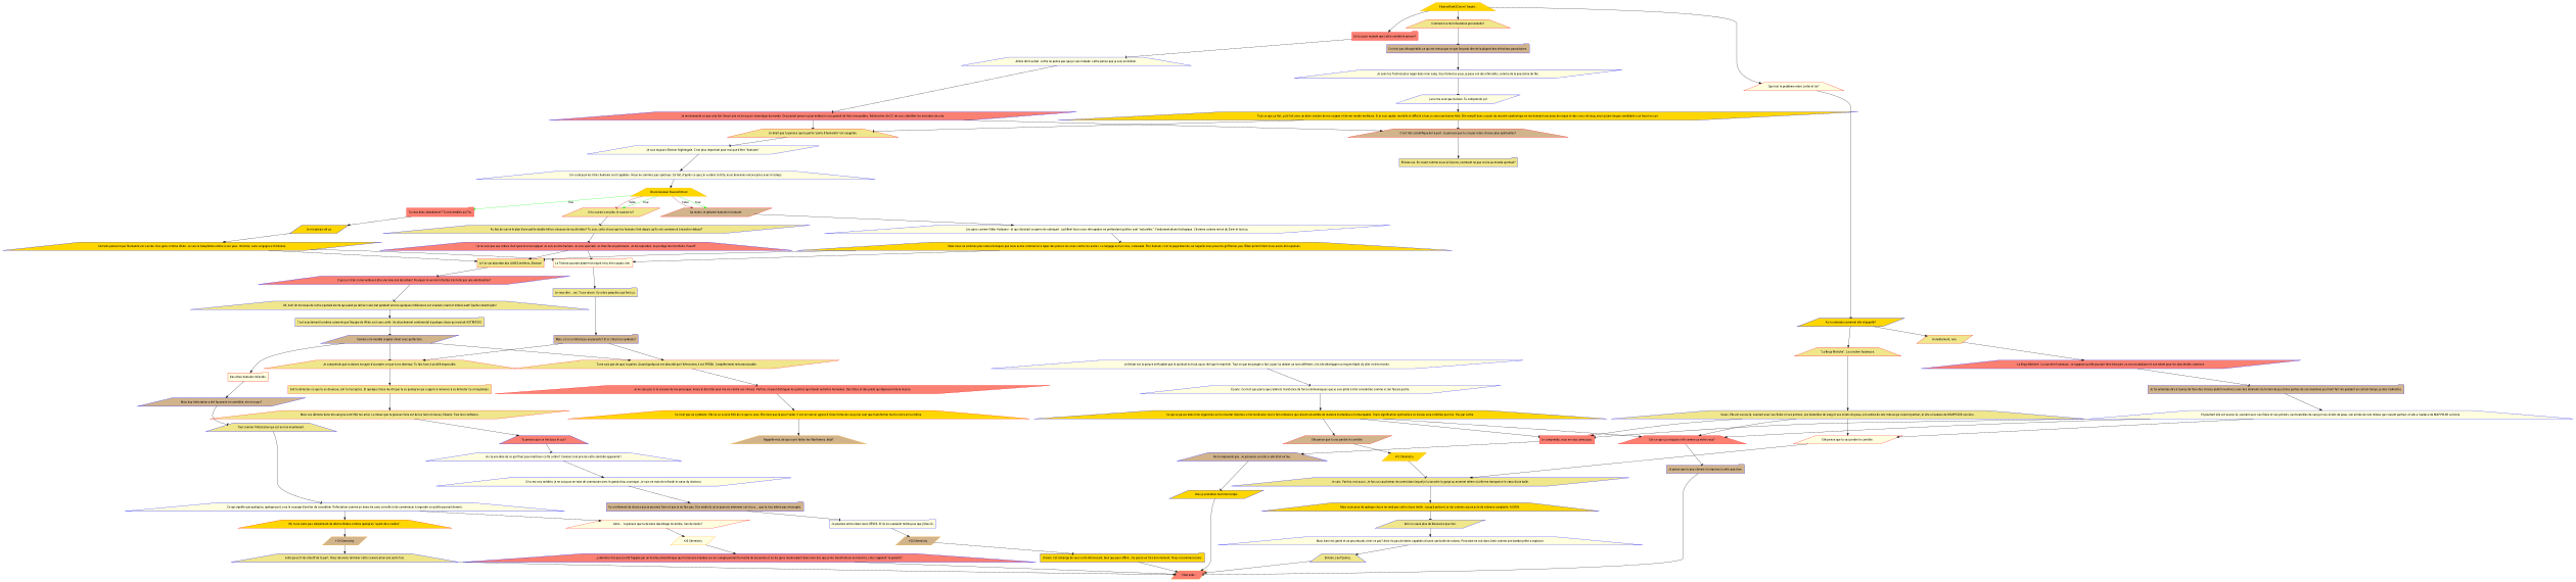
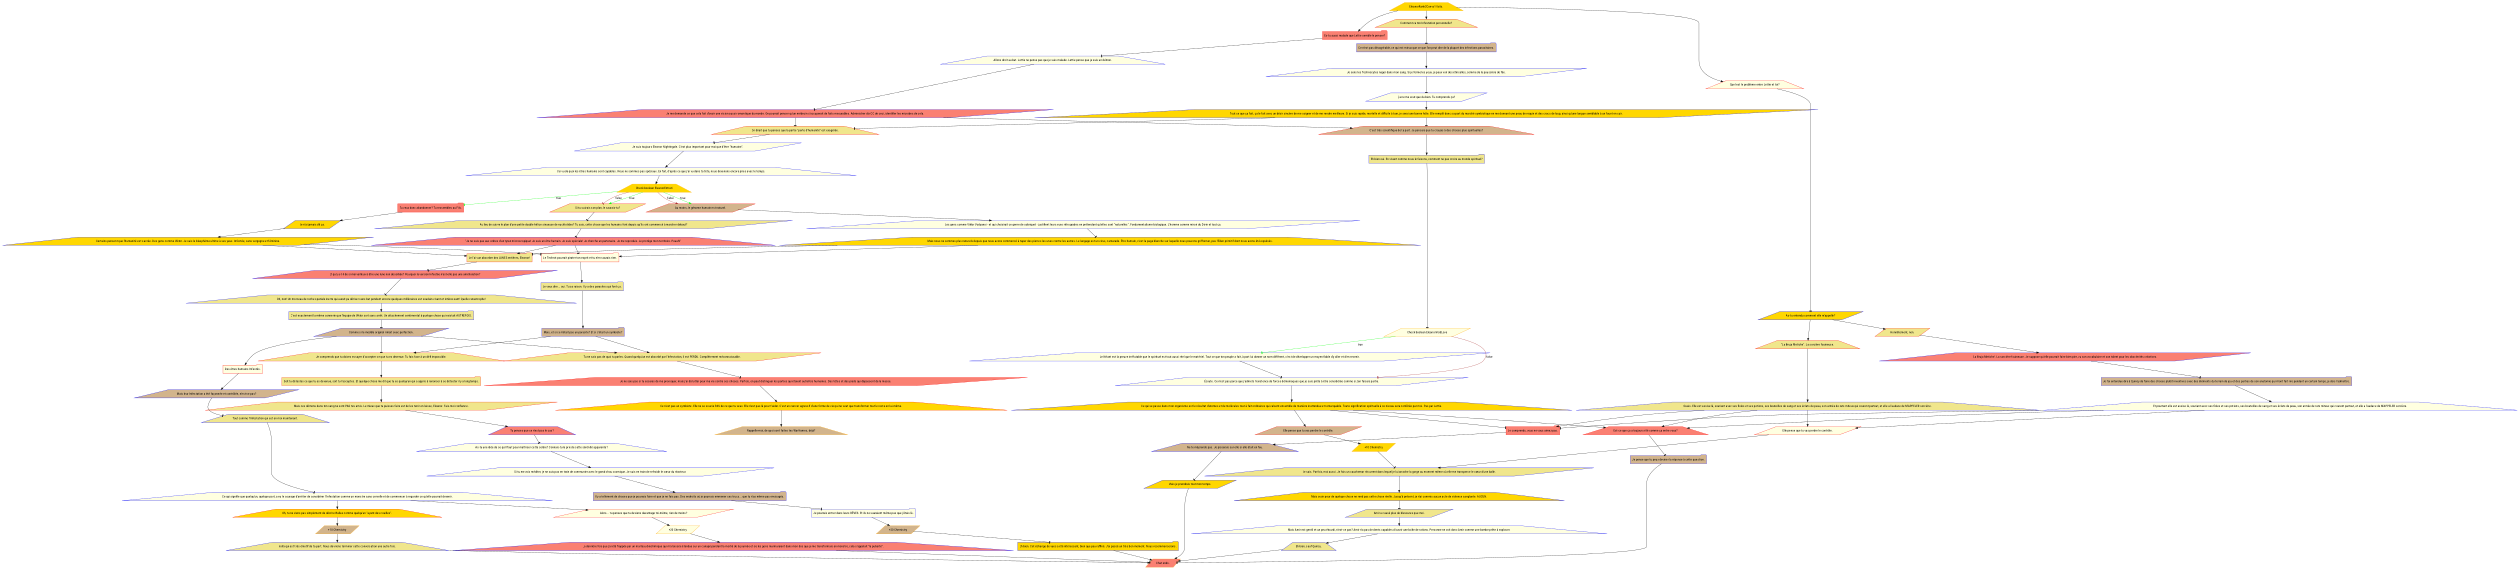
  digraph {
    fontname="Roboto Condensed"
    node [color=blue fillcolor=khaki fontname="Roboto Condensed" shape=parallelogram style=filled]
    edge [arrowhead=normal fontname="Roboto Condensed"]
-   "EleanorRank2Convo1 begins." [color=orange fillcolor=gold shape=trapezium]
+   "EleanorRank2Convo1 begins." [color=orange fillcolor=gold shape=trapezium label="EleanorRank2Convo1 faits."]
    n2 [color=red fillcolor=salmon label="Es-tu aussi malade que Lettie semble le penser?" shape=folder]
    n3 [color=red label="Comment va ton Infestation personnelle?" shape=trapezium]
    n4 [color=red fillcolor=lightyellow label="Quel est le problème entre Lettie et toi?" shape=trapezium]
    n5 [fillcolor=lightyellow label="Allons droit au but. Lettie ne pense pas que je suis malade. Lettie pense que je suis un démon." shape=trapezium]
    n6 [fillcolor=tan label="Ce n’est pas désagréable, ce qui est mieux que ce que l’on peut dire de la plupart des infections parasitaires." shape=folder]
    n7 [fillcolor=gold label="As-tu entendu comment elle m’appelle?"]
    n8 [fillcolor=salmon label="Je me demande ce que cela fait d'avoir une vision aussi romantique du monde. On pourrait penser qu'un médecin s'occuperait de faits mesurables. Administrer dix CC de ceci, identifier les microbes de cela."]
    n9 [fillcolor=lightyellow label="Je sens les Technocytes nager dans mon sang. Si je ferme les yeux, je peux voir des étincelles, comme de la poussière de fée."]
    n10 [color=red label="Honnêtement, non."]
    n11 [color=red label="\"La Bruja Metiche\". La sorcière fouineuse." shape=trapezium]
    n12 [color=red fillcolor=tan label="C'est très scientifique de ta part. Je pensais que tu croyais à des choses plus spirituelles?" shape=trapezium]
    n13 [color=red label="On dirait que tu penses que la partie \"perte d’humanité\" est exagérée." shape=trapezium]
    n14 [fillcolor=lightyellow label="Ça ne me veut que du bien. Tu comprends ça?"]
    n15 [fillcolor=salmon label="'La Bruja Metiche'. La sorcière fouineuse. Je suppose qu'elle pourrait faire bien pire, vu son vocabulaire et son talent pour les obscénités créatives."]
    n16 [label="Ouais. Elle est assise là, souriant avec ses fioles et ses potions, ses bouteilles de sang et ses éclats de peau, son armée de rats miteux qui courent partout, et elle a l'audace de M'APPELER sorcière." shape=trapezium]
    n17 [label="Eh bien oui. En vivant comme nous le faisons, comment ne pas croire au monde spirituel?" shape=folder]
    n18 [fillcolor=lightyellow label="Je suis toujours Eleanor Nightingale. C'est plus important pour moi que d'être \"humaine\"."]
    n19 [fillcolor=gold label="Tout ce que ça fait, ça le fait avec un désir sincère de me soigner et de me rendre meilleure. Si je suis rapide, mortelle et difficile à tuer, je serai une bonne hôte. Elle remplit donc sa part du marché symbiotique en me donnant une peau de requin et des crocs de loup, ainsi qu'une langue semblable à un fouet en cuir."]
    n20 [fillcolor=tan label="Je l'ai entendue dire à Quincy de faire des choses plutôt inventives avec des éléments du terrain de jeu et des parties de son anatomie qui m'ont fait rire pendant un certain temps, je dois l'admettre." shape=folder]
    n21 [color=red fillcolor=salmon label="Je comprends, vous ne vous aimez pas." shape=folder]
    n22 [color=red fillcolor=salmon label="Est-ce que ça a toujours été comme ça entre vous?" shape=trapezium]
    n23 [color=red fillcolor=lightyellow label="Elle pense que tu vas perdre le contrôle."]
+   n24 [color=orange fillcolor=lightyellow label="Check boolean EleanorVoidLove"]
    n25 [fillcolor=lightyellow label="J'ai vu de quoi les êtres humains sont capables. Nous ne sommes pas spéciaux. En fait, d'après ce que j'ai vu dans ta tête, nous devenons encore pires avec le temps." shape=trapezium]
    n26 [fillcolor=lightyellow label="Et pourtant elle est assise là, souriant avec ses fioles et ses potions, ses bouteilles de sang et ses éclats de peau, son armée de rats miteux qui courent partout, et elle a l'audace de M'APPELER sorcière." shape=trapezium]
    n27 [fillcolor=tan label="Ne te méprends pas. Je pisserais sur elle si elle était en feu." shape=trapezium]
    n28 [fillcolor=tan label="Je pense que tu peux deviner la réponse à cette question." shape=folder]
    n29 [label="Je sais. Parfois, moi aussi. Je fais un cauchemar récurrent dans lequel je lui arrache la gorge au moment même où elle me transperce le cœur d'une balle."]
    n30 [fillcolor=lightyellow label="Le Néant est la preuve irréfutable que le spirituel est tout aussi réel que le matériel. Tout ce que ton peuple a fait, à part lui donner un nom différent, c'est de développer un moyen fiable d'y aller et d'en revenir."]
    n31 [fillcolor=lightyellow label="Écoute. Ce n'est pas parce que j'admets l'existence de forces démoniaques que je suis prête à être considérée comme si j'en faisais partie."]
    n32 [color=orange fillcolor=gold label="Check boolean EleanorEntrati" shape=trapezium]
    n33 [fillcolor=gold label="Mais je prendrais tout mon temps."]
    "Chat ends." [color=orange fillcolor=salmon]
    n35 [fillcolor=gold label="Mais avoir peur de quelque chose ne rend pas cette chose réelle. Jusqu'à présent, je n'ai commis aucun acte de violence sanglante. AUCUN." shape=trapezium]
    n36 [fillcolor=gold label="Ce qui se passe dans mon organisme est le résultat d'atomes et de molécules tout à fait ordinaires qui valsent ensemble de manière inattendue et remarquable. Toute signification spirituelle à ce niveau sera conférée par moi. Pas par Lettie." shape=trapezium]
    n37 [color=red fillcolor=salmon label="Tu veux donc abandonner? Tu ressembles au Fils." shape=folder]
    n38 [color=red label="Si tu suivais son plan, le saurais-tu?"]
    n39 [color=red fillcolor=tan label="Au moins, le génome humain est naturel."]
    n40 [label="Amir a causé plus de blessures que moi."]
    n41 [color=red fillcolor=tan label="Elle pense que tu vas perdre le contrôle."]
    n42 [fillcolor=gold label="Je n'ai jamais dit ça."]
    n43 [label="Au lieu de suivre le plan d'une petite double hélice sinueuse de nucléotides? Tu sais, cette chose que les humains font depuis qu'ils ont commencé à marcher debout?"]
    n44 [fillcolor=lightyellow label="Les gens comme Viktor Vodyanoi - et qui choisirait ce genre de sobriquet - justifient leurs vues rétrogrades en prétendant qu'elles sont \"naturelles\". Fondamentalisme biologique. L'homme comme miroir du Divin et tout ça."]
    n45 [fillcolor=lightyellow label="Mais Amir est gentil et un peu étourdi, n'est-ce pas? Amir n'a pas de dents capables d'ouvrir une boîte de rations. Personne ne voit donc Amir comme une bombe prête à exploser." shape=trapezium]
    n46 [color=orange fillcolor=gold label="+10 Chemistry"]
    n47 [fillcolor=gold label="Certains pensent que l'humanité est sacrée. Des gens comme Viktor. Je suis le blasphème ultime à ses yeux. Infectée, sans vergogne et féminine."]
    n48 [fillcolor=salmon label="\"Je ne suis pas aux ordres d'un tyran microscopique! Je suis un être humain. Je suis spéciale! Je cherche un partenaire. Je me reproduis. Je protège mon territoire. Pouah!\"" shape=trapezium]
    n49 [fillcolor=gold label="Mais nous ne sommes plus naturels depuis que nous avons commencé à taper des pierres les unes contre les autres. Le langage est un virus, camarade. Être humain, c'est la page blanche sur laquelle nous pouvons griffonner, pas l'Éden primitif dont nous avons été expulsés." shape=trapezium]
    n50 [label="Eh bien, sauf Quincy." shape=trapezium]
    n51 [color=red fillcolor=lightyellow label="Le Techrot pourrait pirater ton esprit et tu n'en saurais rien." shape=folder]
    n52 [color=red label="Je l'ai vue absorber des LUNES entières, Eleanor!" shape=folder]
    n53 [label="Je veux dire... oui. Tu as raison. Il y a des parasites qui font ça." shape=folder]
    n54 [fillcolor=salmon label="Et qu'y a-t-il de si merveilleux à être une lune non absorbée? Pourquoi la version Infestée n'est-elle pas une amélioration?"]
    n55 [fillcolor=tan label="Mais, et si ce n'était pas un parasite? Et si c'était un symbiote?" shape=folder]
    n56 [label="Oh, non! Un morceau de roche spatiale inerte qui aurait pu dériver sans but pendant encore quelques millénaires est soudain vivant et intéressant! Quelle catastrophe!" shape=trapezium]
    n57 [color=red label="Tu ne sais pas de quoi tu parles. Quand quelqu'un est absorbé par l'Infestation, il est PERDU. Complètement méconnaissable."]
    n58 [color=red label="Je comprends que tu doives essayer d'accepter ce que tu es devenue. Tu fais face à un défi impossible." shape=trapezium]
    n59 [label="C'est exactement la même connerie que l'équipe de Viktor sort sans arrêt. Un attachement sentimental à quelque chose qui existait AUTREFOIS." shape=folder]
    n60 [color=red fillcolor=salmon label="Je ne sais pas si tu essaies de me provoquer, mais j'ai dû lutter pour ma vie contre ces choses. Parfois, on peut distinguer les parties qui étaient autrefois humaines. Des têtes et des pieds qui dépassent de la masse."]
    n61 [color=red label="Soit tu détestes ce que tu es devenue, soit tu l'acceptes. Et quelque chose me dit que tu es quelqu'un qui a appris à renoncer à se détester il y a longtemps." shape=folder]
    n62 [fillcolor=tan label="Comme si le modèle original rimait avec perfection."]
    n63 [color=red fillcolor=gold label="Ce n'est pas un symbiote. Elle ne se soucie PAS de ce que tu veux. Elle n'est pas là pour t'aider. C'est un cancer agressif d'une forme de vie qui ne veut que transformer tout le reste en lui-même." shape=trapezium]
    n64 [color=red label="Mais ces démons dans ton sang ne sont PAS tes amis. Le mieux que tu puisses faire est de les tenir en laisse, Eleanor. Fais-moi confiance."]
    n65 [color=red fillcolor=lightyellow label="Des êtres humains Infestés." shape=folder]
    n66 [color=orange fillcolor=tan label="Rappelle-moi, de quoi sont faites tes Warframes, déjà?" shape=trapezium]
    n67 [fillcolor=salmon label="Tu penses que ce n'est pas le cas?" shape=trapezium]
    n68 [fillcolor=lightyellow label="As-tu une idée de ce qu'il faut pour maîtriser cette colère? Connais-tu le prix de cette sérénité apparente?" shape=trapezium]
    n69 [fillcolor=tan label="Mais leur Infestation a été façonnée et contrôlée, n'est-ce pas?"]
    n70 [fillcolor=lightyellow label="Si tu me vois méditer, je ne suis pas en train de communier avec le grand chou cosmique. Je suis en train de refroidir le cœur du réacteur."]
    n71 [label="Tout comme l'Infestation qui est en moi maintenant." shape=trapezium]
    n72 [fillcolor=tan label="Il y a tellement de choses que je pourrais faire et que je ne fais pas. Des endroits où je pourrais emmener ces trucs... que tu n'as même pas envisagés." shape=folder]
    n73 [fillcolor=lightyellow label="Ce qui signifie que quelqu'un, quelque part, a eu le courage d'arrêter de considérer l'Infestation comme un monstre sans cervelle et de commencer à regarder ce qu'elle pourrait devenir." shape=trapezium]
    n74 [fillcolor=lightyellow label="Je pourrais entrer dans leurs RÊVES. Et ils ne sauraient même pas que j'étais là." shape=folder]
    n75 [color=red fillcolor=gold label="Oh, tu ne viens pas simplement de décrire Ballas comme quelqu'un \"ayant des couilles\"." shape=trapezium]
    n76 [color=red fillcolor=lightyellow label="Alors... tu penses que tu deviens davantage toi-même, rien de moins?"]
    n77 [color=orange fillcolor=tan label="+20 Chemistry"]
    n78 [color=orange fillcolor=tan label="+10 Chemistry"]
    n79 [color=orange fillcolor=lightyellow label="+20 Chemistry"]
    n80 [fillcolor=gold label="Eh bien. Cet échange de vues a été intéressant, bien que peu raffiné. J'ai passé un très bon moment. Nous recommencerons." shape=folder]
    n81 [label="Voilà qui est très émotif de ta part. Nous devrions terminer cette conversation une autre fois." shape=trapezium]
    n82 [fillcolor=salmon label="La dernière fois que j'ai été frappée par un marteau biochimique qui m'a laissée étendue sur un canapé pendant la moitié de la journée et où les gens murmuraient dans mon dos que je me transformais en monstre, cela s'appelait \"la puberté\"." shape=trapezium]
    "EleanorRank2Convo1 begins." -> n2
    "EleanorRank2Convo1 begins." -> n3
    "EleanorRank2Convo1 begins." -> n4
    n2 -> n5 [arrowhead=tee]
    n3 -> n6 [arrowhead=tee]
    n4 -> n7 [arrowhead=tee]
    n5 -> n8 [arrowhead=tee]
    n6 -> n9
    n7 -> n10
    n7 -> n11
    n8 -> n12
    n8 -> n13 [arrowhead=tee]
    n9 -> n14 [arrowhead=tee]
    n10 -> n15
    n11 -> n16
    n12 -> n17
    n13 -> n18 [arrowhead=tee]
    n14 -> n19
    n15 -> n20 [arrowhead=tee]
    n16 -> n21
    n16 -> n22
    n16 -> n23
+   n17 -> n24 [arrowhead=tee]
    n18 -> n25
    n19 -> n12 [arrowhead=tee]
    n19 -> n13 [arrowhead=tee]
    n20 -> n26
    n21 -> n27
    n22 -> n28 [arrowhead=tee]
    n23 -> n29
+   n24 -> n30 [arrowhead=tee color=green label=true]
+   n24 -> n31 [arrowhead=tee color=brown label=false]
    n25 -> n32
    n26 -> n21 [arrowhead=tee]
    n26 -> n22
    n26 -> n23
    n27 -> n33 [arrowhead=tee]
    n28 -> "Chat ends." [arrowhead=tee]
    n29 -> n35
    n30 -> n31 [arrowhead=tee]
    n31 -> n36
    n32 -> n37 [arrowhead=tee color=green label=true]
    n32 -> n38 [color=green label=true]
    n32 -> n38 [arrowhead=tee color=brown label=false]
    n32 -> n39 [color=green label=true]
    n32 -> n39 [color=brown label=false]
    n33 -> "Chat ends."
    n35 -> n40 [arrowhead=tee]
    n36 -> n21 [arrowhead=tee]
    n36 -> n22
    n36 -> n41
    n37 -> n42
    n38 -> n43 [arrowhead=tee]
    n39 -> n44
    n40 -> n45
    n41 -> n46
    n42 -> n47
    n43 -> n48 [arrowhead=tee]
    n44 -> n49 [arrowhead=tee]
    n45 -> n50
    n46 -> n29 [arrowhead=tee]
    n47 -> n51 [arrowhead=tee]
    n47 -> n52
    n48 -> n51 [arrowhead=tee]
    n48 -> n52
    n49 -> n51
    n49 -> n52 [arrowhead=tee]
    n50 -> "Chat ends."
    n51 -> n53
    n52 -> n54 [arrowhead=tee]
    n53 -> n55
    n54 -> n56 [arrowhead=tee]
    n55 -> n57
    n55 -> n58
    n56 -> n59
    n57 -> n60 [arrowhead=tee]
    n58 -> n61
    n59 -> n62 [arrowhead=tee]
    n60 -> n63
    n61 -> n64
    n62 -> n57
    n62 -> n58 [arrowhead=tee]
    n62 -> n65
    n63 -> n66
    n64 -> n67
    n65 -> n69
    n67 -> n68 [arrowhead=tee]
    n68 -> n70
    n69 -> n71 [arrowhead=tee]
    n70 -> n72
    n71 -> n73 [arrowhead=tee]
    n72 -> n74 [arrowhead=tee]
    n73 -> n75
    n73 -> n76
    n74 -> n77
    n75 -> n78
    n76 -> n79
    n77 -> n80 [arrowhead=tee]
    n78 -> n81
    n79 -> n82
    n80 -> "Chat ends."
    n81 -> "Chat ends."
    n82 -> "Chat ends." [arrowhead=tee]
  }
